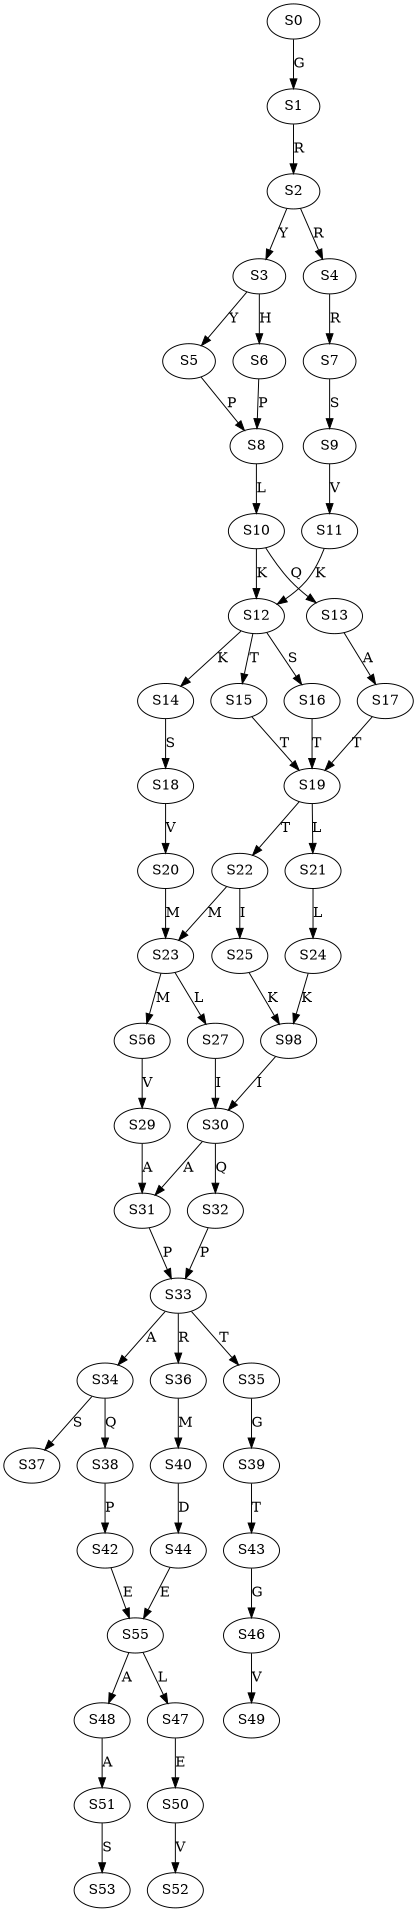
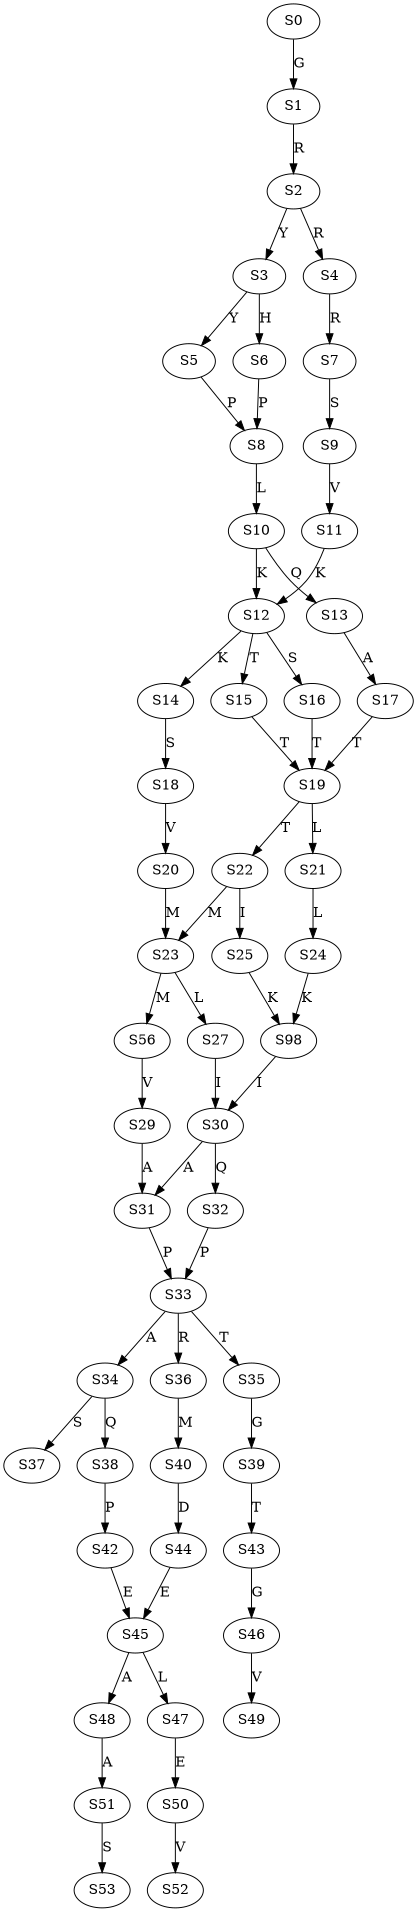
  strict digraph {
    S0
    S1
    S2
    S3
    S4
    S5
    S6
    S7
    S8
    S9
    S10
    S11
    S12
    S13
    S14
    S15
    S16
    S17
    S18
    S19
    S20
    S21
    S22
    S23
    S24
    S25
    n27 [label=S56]
    S27
    n29 [label=S98]
    S29
    S30
    S31
    S32
    S33
    S34
    S35
    S36
    S37
    S38
    S39
    S40
    S42
    S43
    S44
-   S45 [label=S55]
+   S45
    S46
    S47
    S48
    S49
    S50
    S51
    S52
    S53
    S0 -> S1 [label=G]
    S1 -> S2 [label=R]
    S2 -> S3 [label=Y]
    S2 -> S4 [label=R]
    S3 -> S5 [label=Y]
    S3 -> S6 [label=H]
    S4 -> S7 [label=R]
    S5 -> S8 [label=P]
    S6 -> S8 [label=P]
    S7 -> S9 [label=S]
    S8 -> S10 [label=L]
    S9 -> S11 [label=V]
    S10 -> S12 [label=K]
    S10 -> S13 [label=Q]
    S11 -> S12 [label=K]
    S12 -> S14 [label=K]
    S12 -> S15 [label=T]
    S12 -> S16 [label=S]
    S13 -> S17 [label=A]
    S14 -> S18 [label=S]
    S15 -> S19 [label=T]
    S16 -> S19 [label=T]
    S17 -> S19 [label=T]
    S18 -> S20 [label=V]
    S19 -> S21 [label=L]
    S19 -> S22 [label=T]
    S20 -> S23 [label=M]
    S21 -> S24 [label=L]
    S22 -> S23 [label=M]
    S22 -> S25 [label=I]
    S23 -> n27 [label=M]
    S23 -> S27 [label=L]
    S24 -> n29 [label=K]
    S25 -> n29 [label=K]
    n27 -> S29 [label=V]
    S27 -> S30 [label=I]
    n29 -> S30 [label=I]
    S29 -> S31 [label=A]
    S30 -> S31 [label=A]
    S30 -> S32 [label=Q]
    S31 -> S33 [label=P]
    S32 -> S33 [label=P]
    S33 -> S34 [label=A]
    S33 -> S35 [label=T]
    S33 -> S36 [label=R]
    S34 -> S37 [label=S]
    S34 -> S38 [label=Q]
    S35 -> S39 [label=G]
    S36 -> S40 [label=M]
    S38 -> S42 [label=P]
    S39 -> S43 [label=T]
    S40 -> S44 [label=D]
    S42 -> S45 [label=E]
    S43 -> S46 [label=G]
    S44 -> S45 [label=E]
    S45 -> S47 [label=L]
    S45 -> S48 [label=A]
    S46 -> S49 [label=V]
    S47 -> S50 [label=E]
    S48 -> S51 [label=A]
    S50 -> S52 [label=V]
    S51 -> S53 [label=S]
  }
